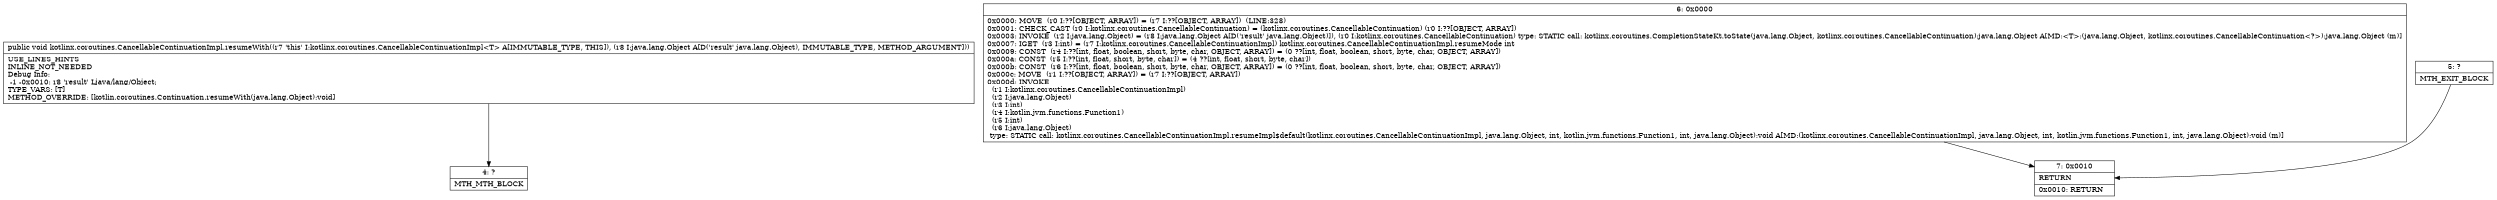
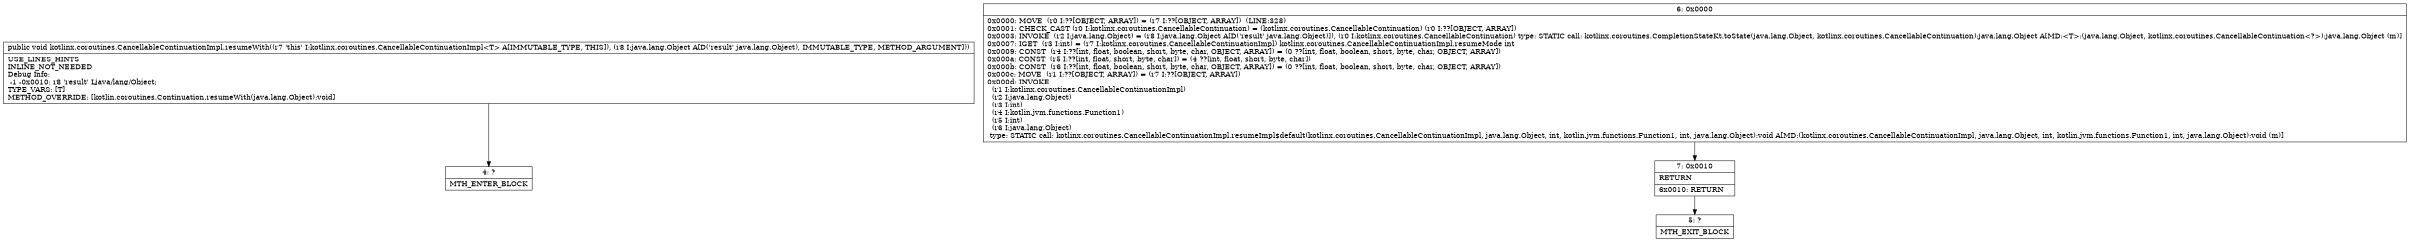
  digraph {
    node [shape=record]
-   n1 [label="{4\:\ ?|MTH_MTH_BLOCK\l}"]
+   n1 [label="{4\:\ ?|MTH_ENTER_BLOCK\l}"]
    n2 [label="{6\:\ 0x0000|0x0000: MOVE  (r0 I:??[OBJECT, ARRAY]) = (r7 I:??[OBJECT, ARRAY])  (LINE:328)\l0x0001: CHECK_CAST (r0 I:kotlinx.coroutines.CancellableContinuation) = (kotlinx.coroutines.CancellableContinuation) (r0 I:??[OBJECT, ARRAY]) \l0x0003: INVOKE  (r2 I:java.lang.Object) = (r8 I:java.lang.Object A[D('result' java.lang.Object)]), (r0 I:kotlinx.coroutines.CancellableContinuation) type: STATIC call: kotlinx.coroutines.CompletionStateKt.toState(java.lang.Object, kotlinx.coroutines.CancellableContinuation):java.lang.Object A[MD:\<T\>:(java.lang.Object, kotlinx.coroutines.CancellableContinuation\<?\>):java.lang.Object (m)]\l0x0007: IGET  (r3 I:int) = (r7 I:kotlinx.coroutines.CancellableContinuationImpl) kotlinx.coroutines.CancellableContinuationImpl.resumeMode int \l0x0009: CONST  (r4 I:??[int, float, boolean, short, byte, char, OBJECT, ARRAY]) = (0 ??[int, float, boolean, short, byte, char, OBJECT, ARRAY]) \l0x000a: CONST  (r5 I:??[int, float, short, byte, char]) = (4 ??[int, float, short, byte, char]) \l0x000b: CONST  (r6 I:??[int, float, boolean, short, byte, char, OBJECT, ARRAY]) = (0 ??[int, float, boolean, short, byte, char, OBJECT, ARRAY]) \l0x000c: MOVE  (r1 I:??[OBJECT, ARRAY]) = (r7 I:??[OBJECT, ARRAY]) \l0x000d: INVOKE  \l  (r1 I:kotlinx.coroutines.CancellableContinuationImpl)\l  (r2 I:java.lang.Object)\l  (r3 I:int)\l  (r4 I:kotlin.jvm.functions.Function1)\l  (r5 I:int)\l  (r6 I:java.lang.Object)\l type: STATIC call: kotlinx.coroutines.CancellableContinuationImpl.resumeImpl$default(kotlinx.coroutines.CancellableContinuationImpl, java.lang.Object, int, kotlin.jvm.functions.Function1, int, java.lang.Object):void A[MD:(kotlinx.coroutines.CancellableContinuationImpl, java.lang.Object, int, kotlin.jvm.functions.Function1, int, java.lang.Object):void (m)]\l}"]
-   n3 [label="{7\:\ 0x0010|RETURN\l|0x0010: RETURN   \l}"]
+   n3 [label="{7\:\ 0x0010|RETURN\l|6x0010: RETURN   \l}"]
    n4 [label="{5\:\ ?|MTH_EXIT_BLOCK\l}"]
    n5 [label="{public void kotlinx.coroutines.CancellableContinuationImpl.resumeWith((r7 'this' I:kotlinx.coroutines.CancellableContinuationImpl\<T\> A[IMMUTABLE_TYPE, THIS]), (r8 I:java.lang.Object A[D('result' java.lang.Object), IMMUTABLE_TYPE, METHOD_ARGUMENT]))  | USE_LINES_HINTS\lINLINE_NOT_NEEDED\lDebug Info:\l  \-1 \-0x0010: r8 'result' Ljava\/lang\/Object;\lTYPE_VARS: [T]\lMETHOD_OVERRIDE: [kotlin.coroutines.Continuation.resumeWith(java.lang.Object):void]\l}"]
    n2 -> n3
-   n4 -> n3
+   n3 -> n4
    n5 -> n1
  }
